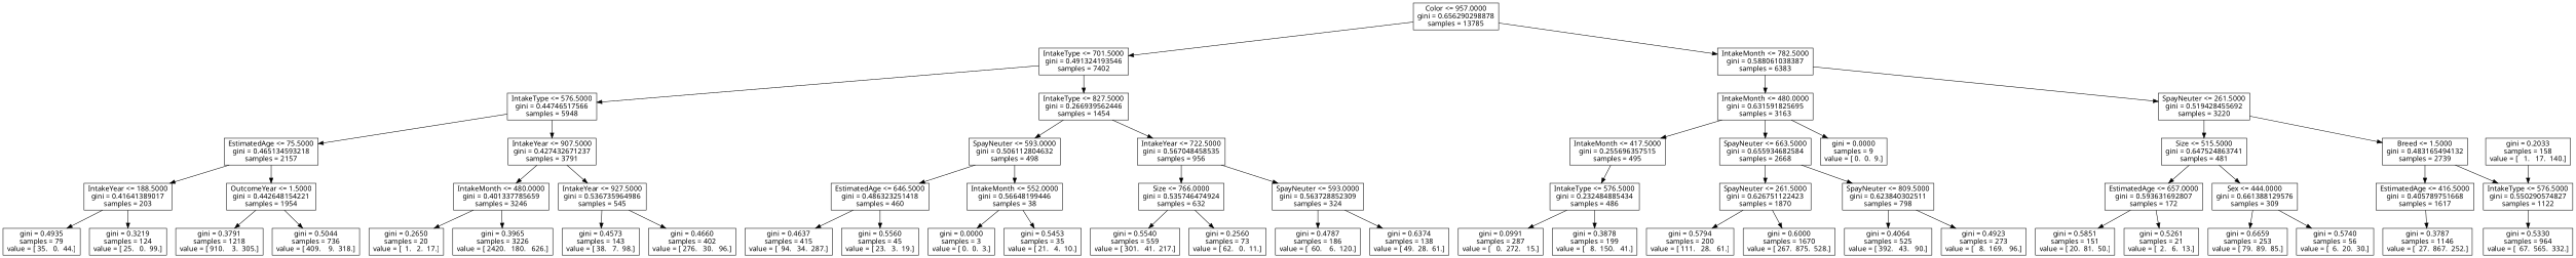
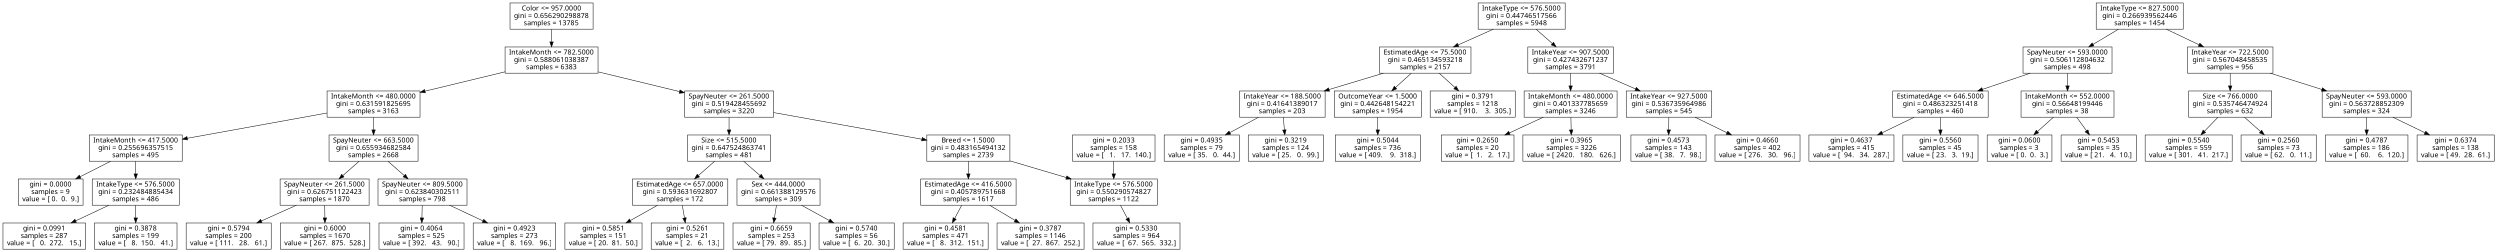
  digraph {
    fontname="Noto Sans"
    node [fontname="Noto Sans" shape=box]
    edge [fontname="Noto Sans"]
    n1 [label="Color <= 957.0000\ngini = 0.656290298878\nsamples = 13785"]
-   n2 [label="IntakeType <= 701.5000\ngini = 0.491324193546\nsamples = 7402"]
    n3 [label="IntakeMonth <= 782.5000\ngini = 0.588061038387\nsamples = 6383"]
    n4 [label="IntakeType <= 576.5000\ngini = 0.44746517566\nsamples = 5948"]
    n5 [label="IntakeType <= 827.5000\ngini = 0.266939562446\nsamples = 1454"]
    n6 [label="IntakeMonth <= 480.0000\ngini = 0.631591825695\nsamples = 3163"]
    n7 [label="SpayNeuter <= 261.5000\ngini = 0.519428455692\nsamples = 3220"]
    n8 [label="EstimatedAge <= 75.5000\ngini = 0.465134593218\nsamples = 2157"]
    n9 [label="IntakeYear <= 907.5000\ngini = 0.427432671237\nsamples = 3791"]
    n10 [label="SpayNeuter <= 593.0000\ngini = 0.506112804632\nsamples = 498"]
    n11 [label="IntakeYear <= 722.5000\ngini = 0.567048458535\nsamples = 956"]
    n12 [label="IntakeYear <= 188.5000\ngini = 0.41641389017\nsamples = 203"]
    n13 [label="OutcomeYear <= 1.5000\ngini = 0.442648154221\nsamples = 1954"]
    n14 [label="IntakeMonth <= 480.0000\ngini = 0.401337785659\nsamples = 3246"]
    n15 [label="IntakeYear <= 927.5000\ngini = 0.536735964986\nsamples = 545"]
    n16 [label="gini = 0.4935\nsamples = 79\nvalue = [ 35.   0.  44.]"]
    n17 [label="gini = 0.3219\nsamples = 124\nvalue = [ 25.   0.  99.]"]
    n18 [label="gini = 0.3791\nsamples = 1218\nvalue = [ 910.    3.  305.]"]
    n19 [label="gini = 0.5044\nsamples = 736\nvalue = [ 409.    9.  318.]"]
    n20 [label="gini = 0.2650\nsamples = 20\nvalue = [  1.   2.  17.]"]
    n21 [label="gini = 0.3965\nsamples = 3226\nvalue = [ 2420.   180.   626.]"]
    n22 [label="gini = 0.4573\nsamples = 143\nvalue = [ 38.   7.  98.]"]
    n23 [label="gini = 0.4660\nsamples = 402\nvalue = [ 276.   30.   96.]"]
    n24 [label="EstimatedAge <= 646.5000\ngini = 0.486323251418\nsamples = 460"]
    n25 [label="IntakeMonth <= 552.0000\ngini = 0.56648199446\nsamples = 38"]
    n26 [label="Size <= 766.0000\ngini = 0.535746474924\nsamples = 632"]
    n27 [label="SpayNeuter <= 593.0000\ngini = 0.563728852309\nsamples = 324"]
    n28 [label="gini = 0.4637\nsamples = 415\nvalue = [  94.   34.  287.]"]
    n29 [label="gini = 0.5560\nsamples = 45\nvalue = [ 23.   3.  19.]"]
-   n30 [label="gini = 0.0000\nsamples = 3\nvalue = [ 0.  0.  3.]"]
+   n30 [label="gini = 0.0600\nsamples = 3\nvalue = [ 0.  0.  3.]"]
    n31 [label="gini = 0.5453\nsamples = 35\nvalue = [ 21.   4.  10.]"]
    n32 [label="gini = 0.5540\nsamples = 559\nvalue = [ 301.   41.  217.]"]
    n33 [label="gini = 0.2560\nsamples = 73\nvalue = [ 62.   0.  11.]"]
    n34 [label="gini = 0.4787\nsamples = 186\nvalue = [  60.    6.  120.]"]
    n35 [label="gini = 0.6374\nsamples = 138\nvalue = [ 49.  28.  61.]"]
    n36 [label="IntakeMonth <= 417.5000\ngini = 0.255696357515\nsamples = 495"]
    n37 [label="SpayNeuter <= 663.5000\ngini = 0.655934682584\nsamples = 2668"]
    n38 [label="Size <= 515.5000\ngini = 0.647524863741\nsamples = 481"]
    n39 [label="Breed <= 1.5000\ngini = 0.483165494132\nsamples = 2739"]
    n40 [label="gini = 0.0000\nsamples = 9\nvalue = [ 0.  0.  9.]"]
    n41 [label="IntakeType <= 576.5000\ngini = 0.232484885434\nsamples = 486"]
    n42 [label="SpayNeuter <= 261.5000\ngini = 0.626751122423\nsamples = 1870"]
    n43 [label="SpayNeuter <= 809.5000\ngini = 0.623840302511\nsamples = 798"]
    n44 [label="gini = 0.0991\nsamples = 287\nvalue = [   0.  272.   15.]"]
    n45 [label="gini = 0.3878\nsamples = 199\nvalue = [   8.  150.   41.]"]
    n46 [label="gini = 0.5794\nsamples = 200\nvalue = [ 111.   28.   61.]"]
    n47 [label="gini = 0.6000\nsamples = 1670\nvalue = [ 267.  875.  528.]"]
    n48 [label="gini = 0.4064\nsamples = 525\nvalue = [ 392.   43.   90.]"]
    n49 [label="gini = 0.4923\nsamples = 273\nvalue = [   8.  169.   96.]"]
    n50 [label="EstimatedAge <= 657.0000\ngini = 0.593631692807\nsamples = 172"]
    n51 [label="Sex <= 444.0000\ngini = 0.661388129576\nsamples = 309"]
    n52 [label="EstimatedAge <= 416.5000\ngini = 0.405789751668\nsamples = 1617"]
    n53 [label="IntakeType <= 576.5000\ngini = 0.550290574827\nsamples = 1122"]
    n54 [label="gini = 0.5851\nsamples = 151\nvalue = [ 20.  81.  50.]"]
    n55 [label="gini = 0.5261\nsamples = 21\nvalue = [  2.   6.  13.]"]
    n56 [label="gini = 0.6659\nsamples = 253\nvalue = [ 79.  89.  85.]"]
    n57 [label="gini = 0.5740\nsamples = 56\nvalue = [  6.  20.  30.]"]
+   n58 [label="gini = 0.4581\nsamples = 471\nvalue = [   8.  312.  151.]"]
    n59 [label="gini = 0.3787\nsamples = 1146\nvalue = [  27.  867.  252.]"]
    n60 [label="gini = 0.5330\nsamples = 964\nvalue = [  67.  565.  332.]"]
    n61 [label="gini = 0.2033\nsamples = 158\nvalue = [   1.   17.  140.]"]
-   n1 -> n2
    n1 -> n3
-   n2 -> n4
-   n2 -> n5
    n3 -> n6
    n3 -> n7
    n4 -> n8
    n4 -> n9
    n5 -> n10
    n5 -> n11
    n6 -> n36
    n6 -> n37
    n7 -> n38
    n7 -> n39
    n8 -> n12
    n8 -> n13
    n9 -> n14
    n9 -> n15
    n10 -> n24
    n10 -> n25
    n11 -> n26
    n11 -> n27
    n12 -> n16
    n12 -> n17
-   n13 -> n18
+   n8 -> n18
    n13 -> n19
    n14 -> n20
    n14 -> n21
    n15 -> n22
    n15 -> n23
    n24 -> n28
    n24 -> n29
    n25 -> n30
    n25 -> n31
    n26 -> n32
    n26 -> n33
    n27 -> n34
    n27 -> n35
-   n6 -> n40
+   n36 -> n40
    n36 -> n41
    n37 -> n42
    n37 -> n43
    n38 -> n50
    n38 -> n51
    n39 -> n52
    n39 -> n53
    n41 -> n44
    n41 -> n45
    n42 -> n46
    n42 -> n47
    n43 -> n48
    n43 -> n49
    n50 -> n54
    n50 -> n55
    n51 -> n56
    n51 -> n57
+   n52 -> n58
    n52 -> n59
    n53 -> n60
    n61 -> n53
  }
